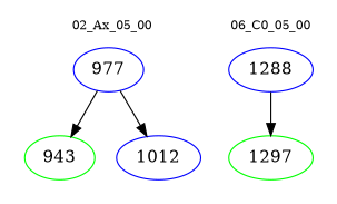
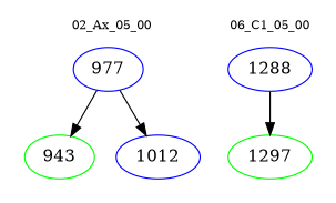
  digraph {
    node [color=blue]
    edge [color=black]
    n1 [label=977]
    n2 [color=green label=943]
    n3 [label=1012]
    n4 [label=1288]
    n5 [color=green label=1297]
    subgraph cluster_1 {
      color=white
      fontsize=10
      label="02_Ax_05_00"
      n1
      n2
      n3
    }
    subgraph cluster_2 {
      color=white
      fontsize=10
-     label="06_C0_05_00"
+     label="06_C1_05_00"
      n4
      n5
    }
    n1 -> n2
    n1 -> n3
    n4 -> n5
  }
